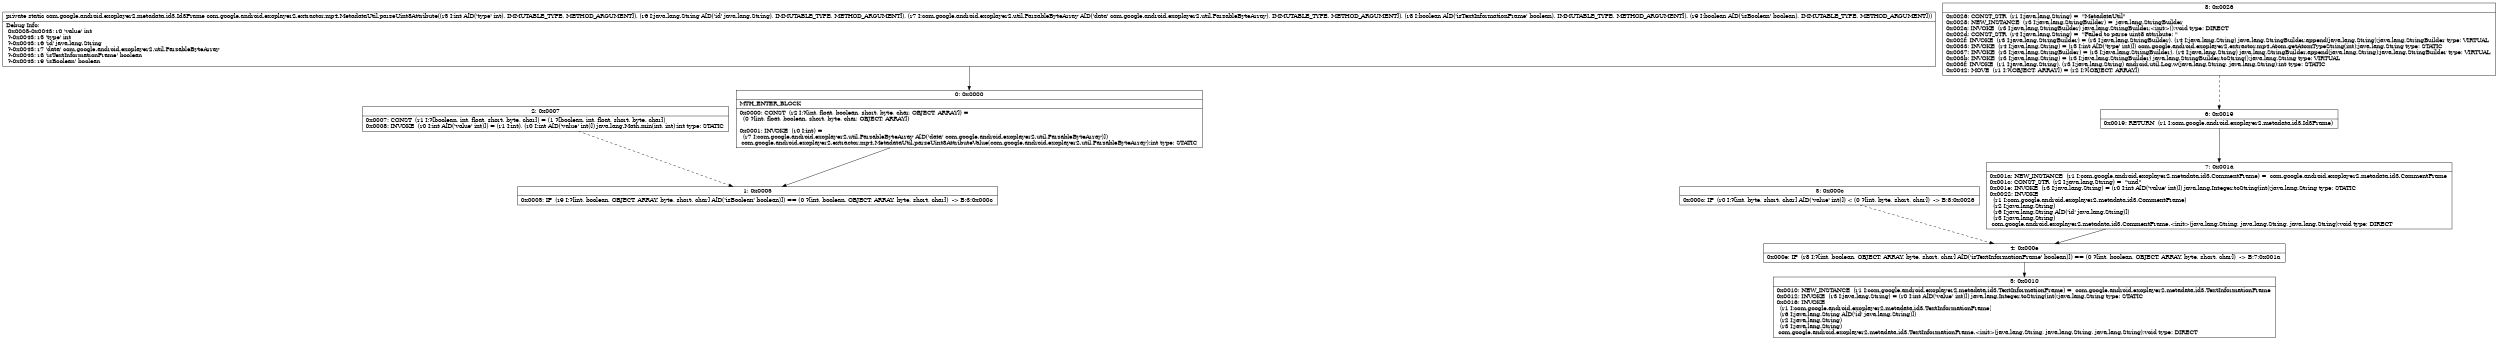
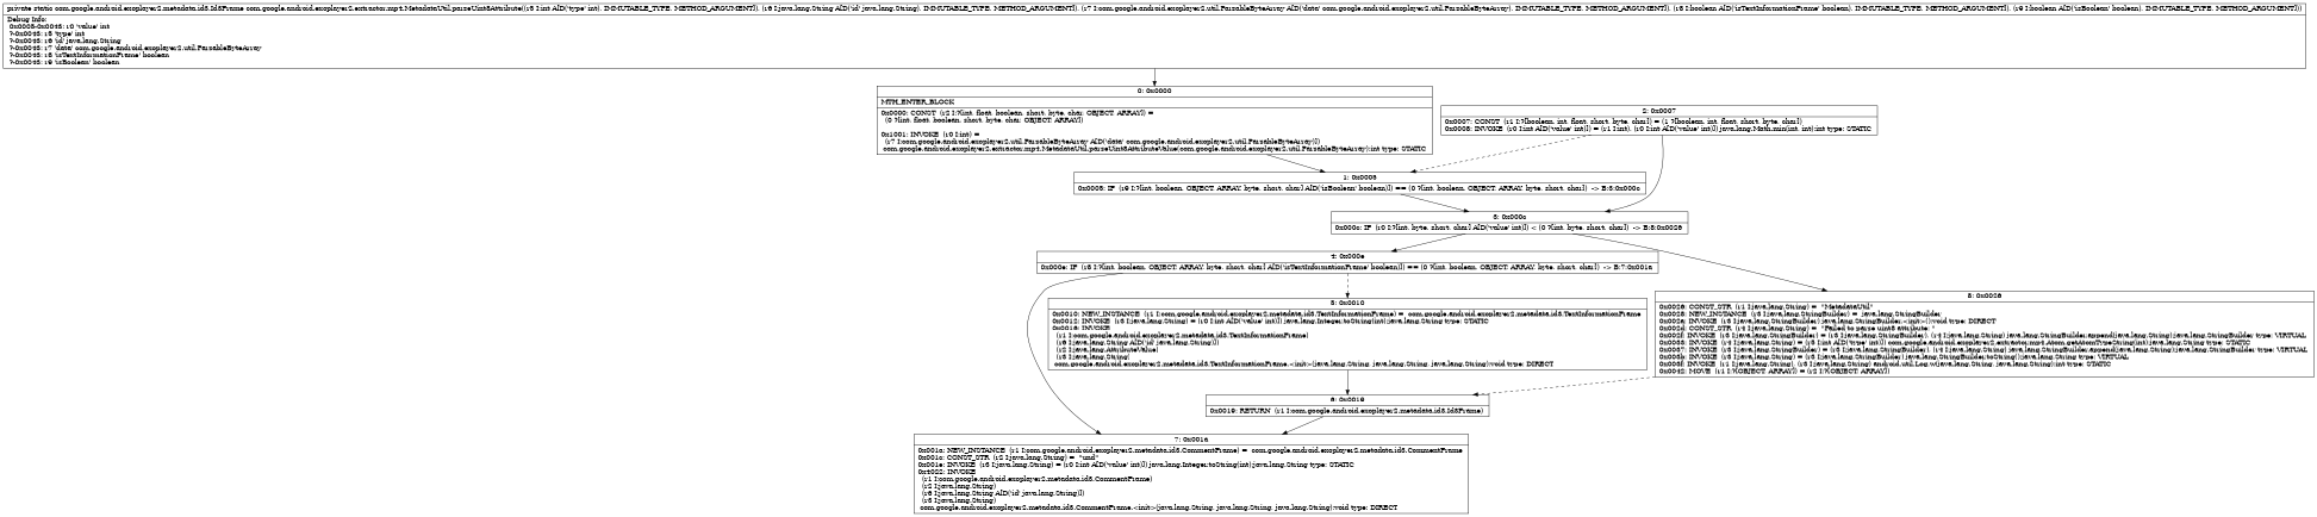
  digraph {
    node [shape=record]
-   n1 [label="{0\:\ 0x0000|MTH_ENTER_BLOCK\l|0x0000: CONST  (r2 I:?[int, float, boolean, short, byte, char, OBJECT, ARRAY]) = \l  (0 ?[int, float, boolean, short, byte, char, OBJECT, ARRAY])\l \l0x0001: INVOKE  (r0 I:int) = \l  (r7 I:com.google.android.exoplayer2.util.ParsableByteArray A[D('data' com.google.android.exoplayer2.util.ParsableByteArray)])\l com.google.android.exoplayer2.extractor.mp4.MetadataUtil.parseUint8AttributeValue(com.google.android.exoplayer2.util.ParsableByteArray):int type: STATIC \l}"]
+   n1 [label="{0\:\ 0x0000|MTH_ENTER_BLOCK\l|0x0000: CONST  (r2 I:?[int, float, boolean, short, byte, char, OBJECT, ARRAY]) = \l  (0 ?[int, float, boolean, short, byte, char, OBJECT, ARRAY])\l \l0x1001: INVOKE  (r0 I:int) = \l  (r7 I:com.google.android.exoplayer2.util.ParsableByteArray A[D('data' com.google.android.exoplayer2.util.ParsableByteArray)])\l com.google.android.exoplayer2.extractor.mp4.MetadataUtil.parseUint8AttributeValue(com.google.android.exoplayer2.util.ParsableByteArray):int type: STATIC \l}"]
    n2 [label="{1\:\ 0x0005|0x0005: IF  (r9 I:?[int, boolean, OBJECT, ARRAY, byte, short, char] A[D('isBoolean' boolean)]) == (0 ?[int, boolean, OBJECT, ARRAY, byte, short, char])  \-\> B:3:0x000c \l}"]
    n3 [label="{3\:\ 0x000c|0x000c: IF  (r0 I:?[int, byte, short, char] A[D('value' int)]) \< (0 ?[int, byte, short, char])  \-\> B:8:0x0026 \l}"]
    n4 [label="{2\:\ 0x0007|0x0007: CONST  (r1 I:?[boolean, int, float, short, byte, char]) = (1 ?[boolean, int, float, short, byte, char]) \l0x0008: INVOKE  (r0 I:int A[D('value' int)]) = (r1 I:int), (r0 I:int A[D('value' int)]) java.lang.Math.min(int, int):int type: STATIC \l}"]
    n5 [label="{4\:\ 0x000e|0x000e: IF  (r8 I:?[int, boolean, OBJECT, ARRAY, byte, short, char] A[D('isTextInformationFrame' boolean)]) == (0 ?[int, boolean, OBJECT, ARRAY, byte, short, char])  \-\> B:7:0x001a \l}"]
    n6 [label="{8\:\ 0x0026|0x0026: CONST_STR  (r1 I:java.lang.String) =  \"MetadataUtil\" \l0x0028: NEW_INSTANCE  (r3 I:java.lang.StringBuilder) =  java.lang.StringBuilder \l0x002a: INVOKE  (r3 I:java.lang.StringBuilder) java.lang.StringBuilder.\<init\>():void type: DIRECT \l0x002d: CONST_STR  (r4 I:java.lang.String) =  \"Failed to parse uint8 attribute: \" \l0x002f: INVOKE  (r3 I:java.lang.StringBuilder) = (r3 I:java.lang.StringBuilder), (r4 I:java.lang.String) java.lang.StringBuilder.append(java.lang.String):java.lang.StringBuilder type: VIRTUAL \l0x0033: INVOKE  (r4 I:java.lang.String) = (r5 I:int A[D('type' int)]) com.google.android.exoplayer2.extractor.mp4.Atom.getAtomTypeString(int):java.lang.String type: STATIC \l0x0037: INVOKE  (r3 I:java.lang.StringBuilder) = (r3 I:java.lang.StringBuilder), (r4 I:java.lang.String) java.lang.StringBuilder.append(java.lang.String):java.lang.StringBuilder type: VIRTUAL \l0x003b: INVOKE  (r3 I:java.lang.String) = (r3 I:java.lang.StringBuilder) java.lang.StringBuilder.toString():java.lang.String type: VIRTUAL \l0x003f: INVOKE  (r1 I:java.lang.String), (r3 I:java.lang.String) android.util.Log.w(java.lang.String, java.lang.String):int type: STATIC \l0x0042: MOVE  (r1 I:?[OBJECT, ARRAY]) = (r2 I:?[OBJECT, ARRAY]) \l}"]
-   n7 [label="{5\:\ 0x0010|0x0010: NEW_INSTANCE  (r1 I:com.google.android.exoplayer2.metadata.id3.TextInformationFrame) =  com.google.android.exoplayer2.metadata.id3.TextInformationFrame \l0x0012: INVOKE  (r3 I:java.lang.String) = (r0 I:int A[D('value' int)]) java.lang.Integer.toString(int):java.lang.String type: STATIC \l0x0016: INVOKE  \l  (r1 I:com.google.android.exoplayer2.metadata.id3.TextInformationFrame)\l  (r6 I:java.lang.String A[D('id' java.lang.String)])\l  (r2 I:java.lang.String)\l  (r3 I:java.lang.String)\l com.google.android.exoplayer2.metadata.id3.TextInformationFrame.\<init\>(java.lang.String, java.lang.String, java.lang.String):void type: DIRECT \l}"]
-   n8 [label="{7\:\ 0x001a|0x001a: NEW_INSTANCE  (r1 I:com.google.android.exoplayer2.metadata.id3.CommentFrame) =  com.google.android.exoplayer2.metadata.id3.CommentFrame \l0x001c: CONST_STR  (r2 I:java.lang.String) =  \"und\" \l0x001e: INVOKE  (r3 I:java.lang.String) = (r0 I:int A[D('value' int)]) java.lang.Integer.toString(int):java.lang.String type: STATIC \l0x0022: INVOKE  \l  (r1 I:com.google.android.exoplayer2.metadata.id3.CommentFrame)\l  (r2 I:java.lang.String)\l  (r6 I:java.lang.String A[D('id' java.lang.String)])\l  (r3 I:java.lang.String)\l com.google.android.exoplayer2.metadata.id3.CommentFrame.\<init\>(java.lang.String, java.lang.String, java.lang.String):void type: DIRECT \l}"]
+   n7 [label="{5\:\ 0x0010|0x0010: NEW_INSTANCE  (r1 I:com.google.android.exoplayer2.metadata.id3.TextInformationFrame) =  com.google.android.exoplayer2.metadata.id3.TextInformationFrame \l0x0012: INVOKE  (r3 I:java.lang.String) = (r0 I:int A[D('value' int)]) java.lang.Integer.toString(int):java.lang.String type: STATIC \l0x0016: INVOKE  \l  (r1 I:com.google.android.exoplayer2.metadata.id3.TextInformationFrame)\l  (r6 I:java.lang.String A[D('id' java.lang.String)])\l  (r2 I:java.lang.AttributeValue)\l  (r3 I:java.lang.String)\l com.google.android.exoplayer2.metadata.id3.TextInformationFrame.\<init\>(java.lang.String, java.lang.String, java.lang.String):void type: DIRECT \l}"]
+   n8 [label="{7\:\ 0x001a|0x001a: NEW_INSTANCE  (r1 I:com.google.android.exoplayer2.metadata.id3.CommentFrame) =  com.google.android.exoplayer2.metadata.id3.CommentFrame \l0x001c: CONST_STR  (r2 I:java.lang.String) =  \"und\" \l0x001e: INVOKE  (r3 I:java.lang.String) = (r0 I:int A[D('value' int)]) java.lang.Integer.toString(int):java.lang.String type: STATIC \l0x4022: INVOKE  \l  (r1 I:com.google.android.exoplayer2.metadata.id3.CommentFrame)\l  (r2 I:java.lang.String)\l  (r6 I:java.lang.String A[D('id' java.lang.String)])\l  (r3 I:java.lang.String)\l com.google.android.exoplayer2.metadata.id3.CommentFrame.\<init\>(java.lang.String, java.lang.String, java.lang.String):void type: DIRECT \l}"]
    n9 [label="{6\:\ 0x0019|0x0019: RETURN  (r1 I:com.google.android.exoplayer2.metadata.id3.Id3Frame) \l}"]
    n10 [label="{private static com.google.android.exoplayer2.metadata.id3.Id3Frame com.google.android.exoplayer2.extractor.mp4.MetadataUtil.parseUint8Attribute((r5 I:int A[D('type' int), IMMUTABLE_TYPE, METHOD_ARGUMENT]), (r6 I:java.lang.String A[D('id' java.lang.String), IMMUTABLE_TYPE, METHOD_ARGUMENT]), (r7 I:com.google.android.exoplayer2.util.ParsableByteArray A[D('data' com.google.android.exoplayer2.util.ParsableByteArray), IMMUTABLE_TYPE, METHOD_ARGUMENT]), (r8 I:boolean A[D('isTextInformationFrame' boolean), IMMUTABLE_TYPE, METHOD_ARGUMENT]), (r9 I:boolean A[D('isBoolean' boolean), IMMUTABLE_TYPE, METHOD_ARGUMENT]))  | Debug Info:\l  0x0005\-0x0043: r0 'value' int\l  ?\-0x0043: r5 'type' int\l  ?\-0x0043: r6 'id' java.lang.String\l  ?\-0x0043: r7 'data' com.google.android.exoplayer2.util.ParsableByteArray\l  ?\-0x0043: r8 'isTextInformationFrame' boolean\l  ?\-0x0043: r9 'isBoolean' boolean\l}"]
    n1 -> n2
-   n3 -> n5 [style=dashed]
+   n2 -> n3
+   n3 -> n5 [style=solid]
+   n3 -> n6
    n4 -> n2 [style=dashed]
-   n5 -> n7 [style=solid]
-   n8 -> n5
+   n4 -> n3
+   n5 -> n7 [style=dashed]
+   n5 -> n8
    n6 -> n9 [style=dashed]
+   n7 -> n9
    n9 -> n8
    n10 -> n1
  }
